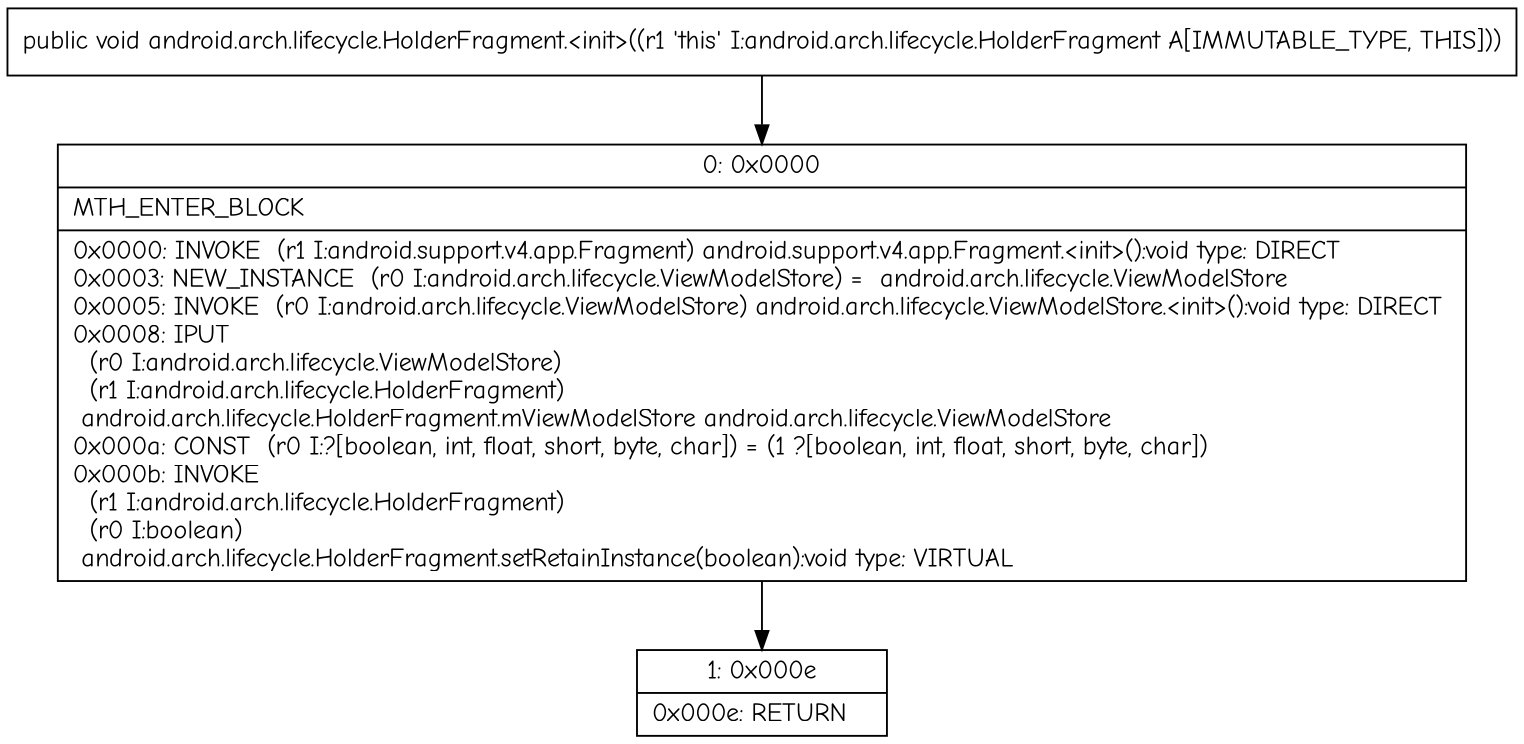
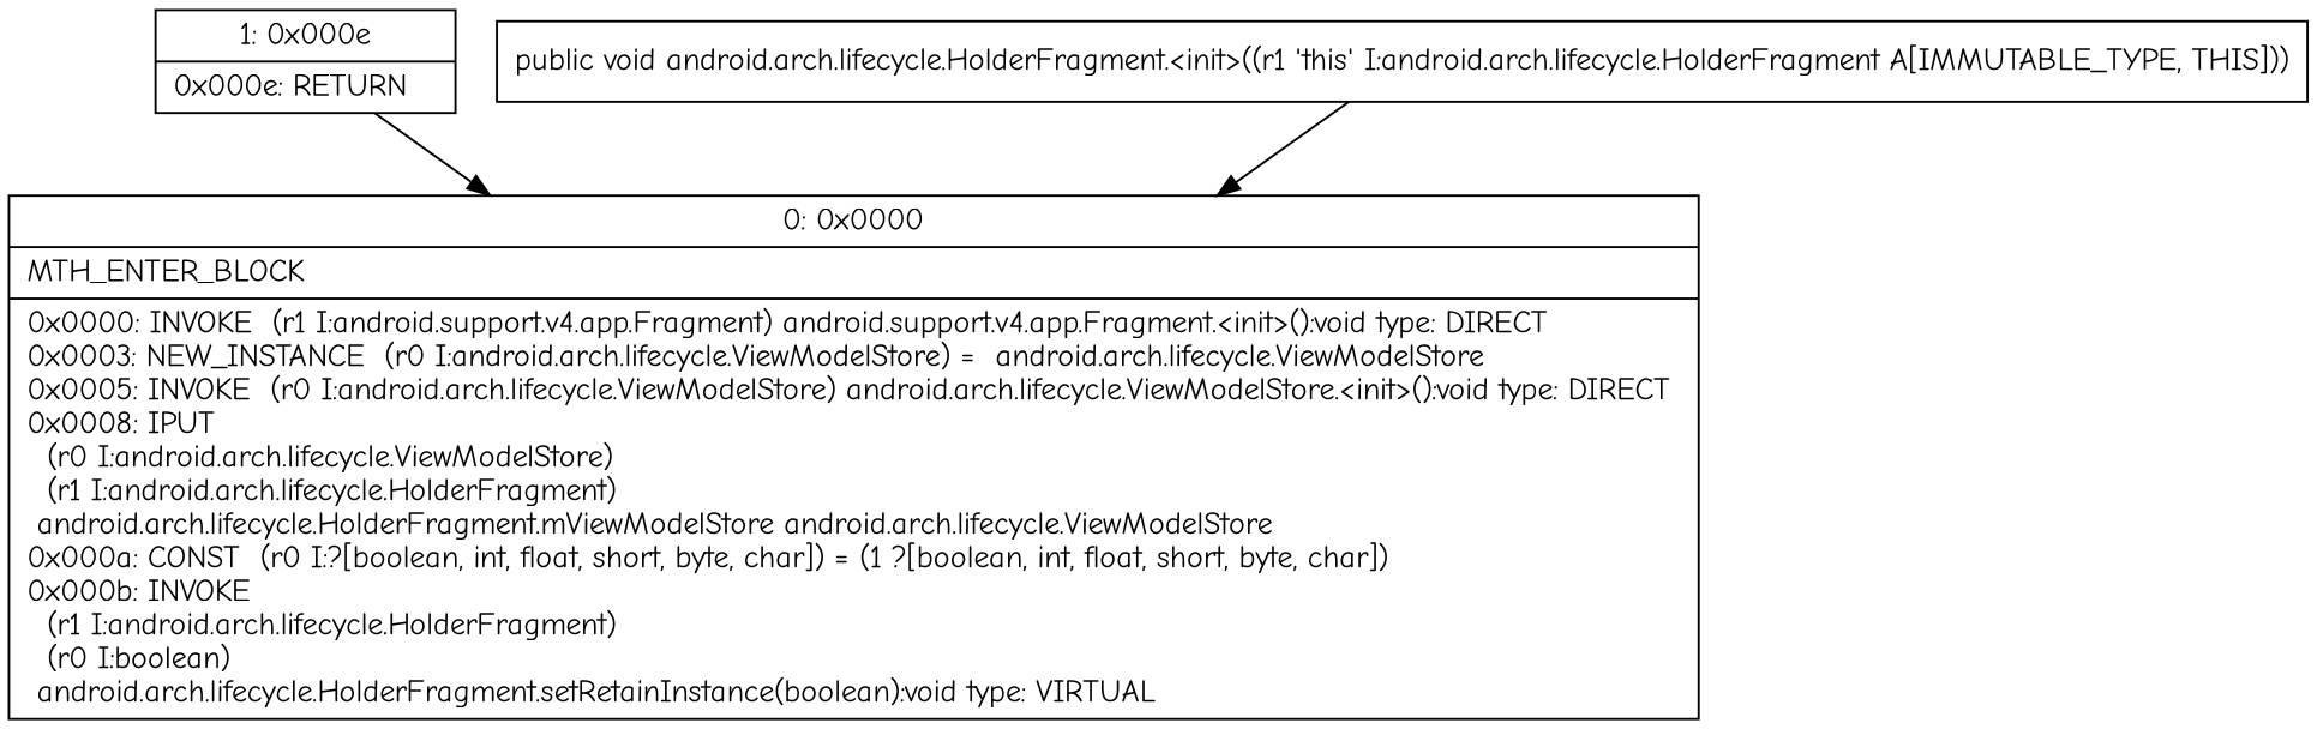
  digraph {
    fontname="Comic Neue"
    node [shape=record fontname="Comic Neue"]
    edge [fontname="Comic Neue"]
    n1 [label="{0\:\ 0x0000|MTH_ENTER_BLOCK\l|0x0000: INVOKE  (r1 I:android.support.v4.app.Fragment) android.support.v4.app.Fragment.\<init\>():void type: DIRECT \l0x0003: NEW_INSTANCE  (r0 I:android.arch.lifecycle.ViewModelStore) =  android.arch.lifecycle.ViewModelStore \l0x0005: INVOKE  (r0 I:android.arch.lifecycle.ViewModelStore) android.arch.lifecycle.ViewModelStore.\<init\>():void type: DIRECT \l0x0008: IPUT  \l  (r0 I:android.arch.lifecycle.ViewModelStore)\l  (r1 I:android.arch.lifecycle.HolderFragment)\l android.arch.lifecycle.HolderFragment.mViewModelStore android.arch.lifecycle.ViewModelStore \l0x000a: CONST  (r0 I:?[boolean, int, float, short, byte, char]) = (1 ?[boolean, int, float, short, byte, char]) \l0x000b: INVOKE  \l  (r1 I:android.arch.lifecycle.HolderFragment)\l  (r0 I:boolean)\l android.arch.lifecycle.HolderFragment.setRetainInstance(boolean):void type: VIRTUAL \l}"]
    n2 [label="{1\:\ 0x000e|0x000e: RETURN   \l}"]
    n3 [label="{public void android.arch.lifecycle.HolderFragment.\<init\>((r1 'this' I:android.arch.lifecycle.HolderFragment A[IMMUTABLE_TYPE, THIS])) }"]
-   n1 -> n2
+   n2 -> n1
    n3 -> n1
  }
